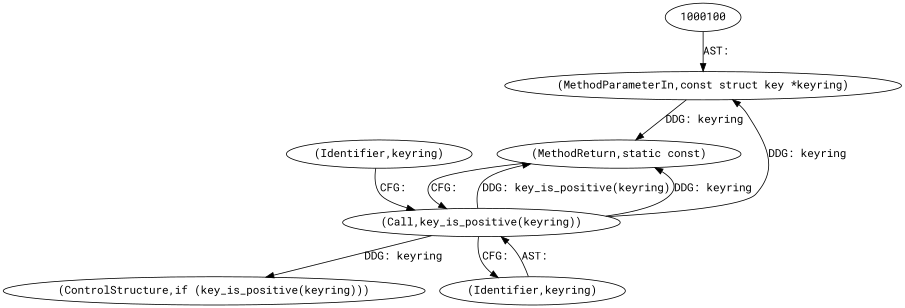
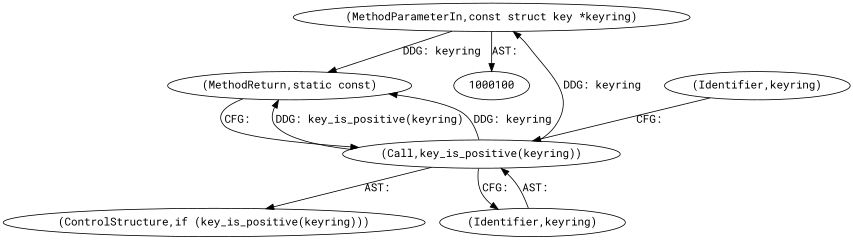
  digraph {
    fontname="Roboto Mono"
    node [fontname="Roboto Mono"]
    edge [fontname="Roboto Mono"]
    n1 [label="(MethodParameterIn,const struct key *keyring)"]
    n2 [label="(MethodReturn,static const)"]
    1000100
    n4 [label="(Call,key_is_positive(keyring))"]
    n5 [label="(ControlStructure,if (key_is_positive(keyring)))"]
    n6 [label="(Identifier,keyring)"]
    n7 [label="(Identifier,keyring)"]
    n1 -> n2 [label="DDG: keyring"]
-   1000100 -> n1 [label="AST: "]
+   n1 -> 1000100 [label="AST: "]
    n2 -> n4 [label="CFG: "]
    n4 -> n1 [label="DDG: keyring"]
    n4 -> n2 [label="DDG: key_is_positive(keyring)"]
    n4 -> n2 [label="DDG: keyring"]
-   n4 -> n5 [label="DDG: keyring"]
+   n4 -> n5 [label="AST: "]
    n4 -> n6 [label="CFG: "]
    n6 -> n4 [label="AST: "]
    n7 -> n4 [label="CFG: "]
  }
